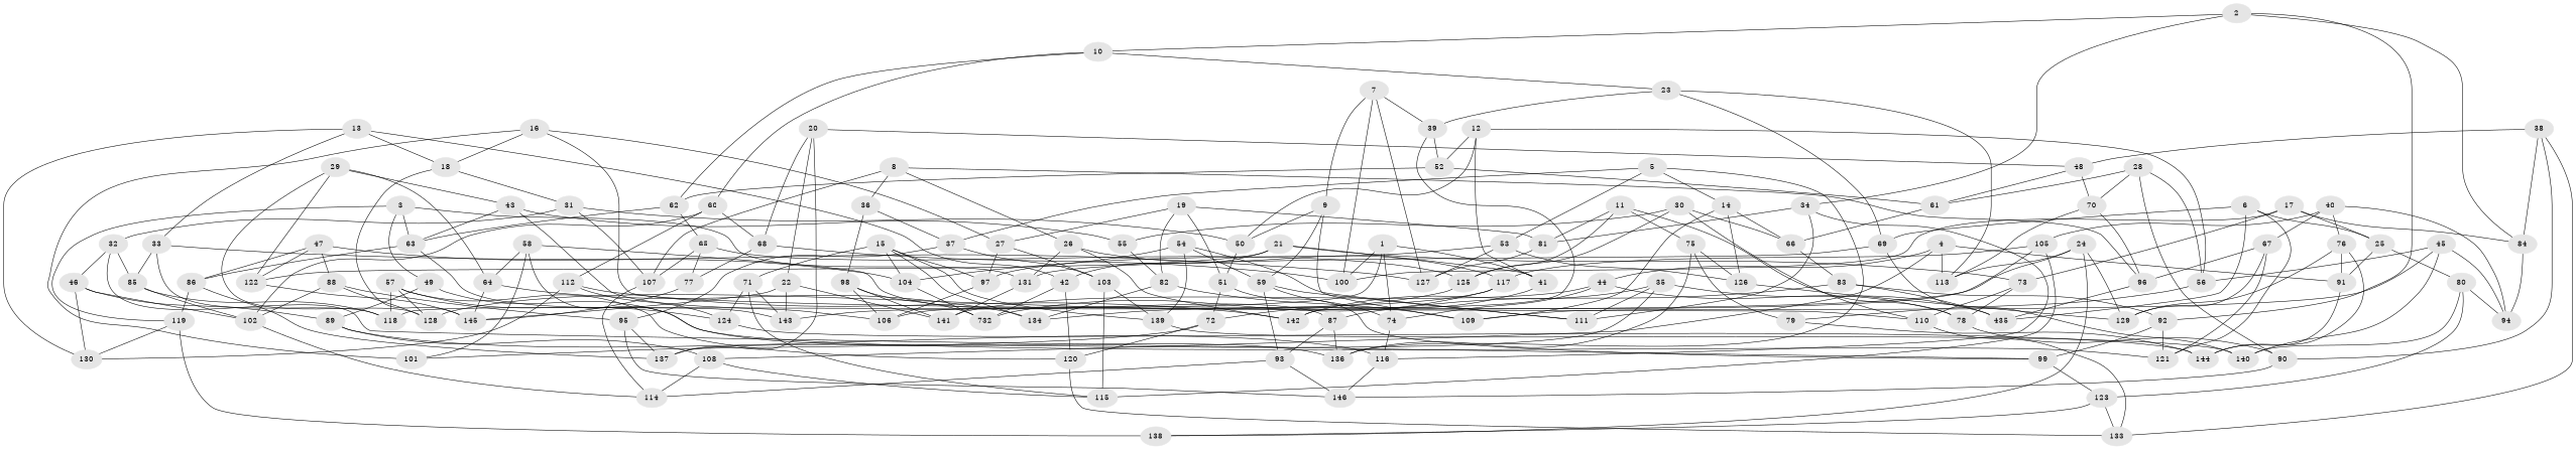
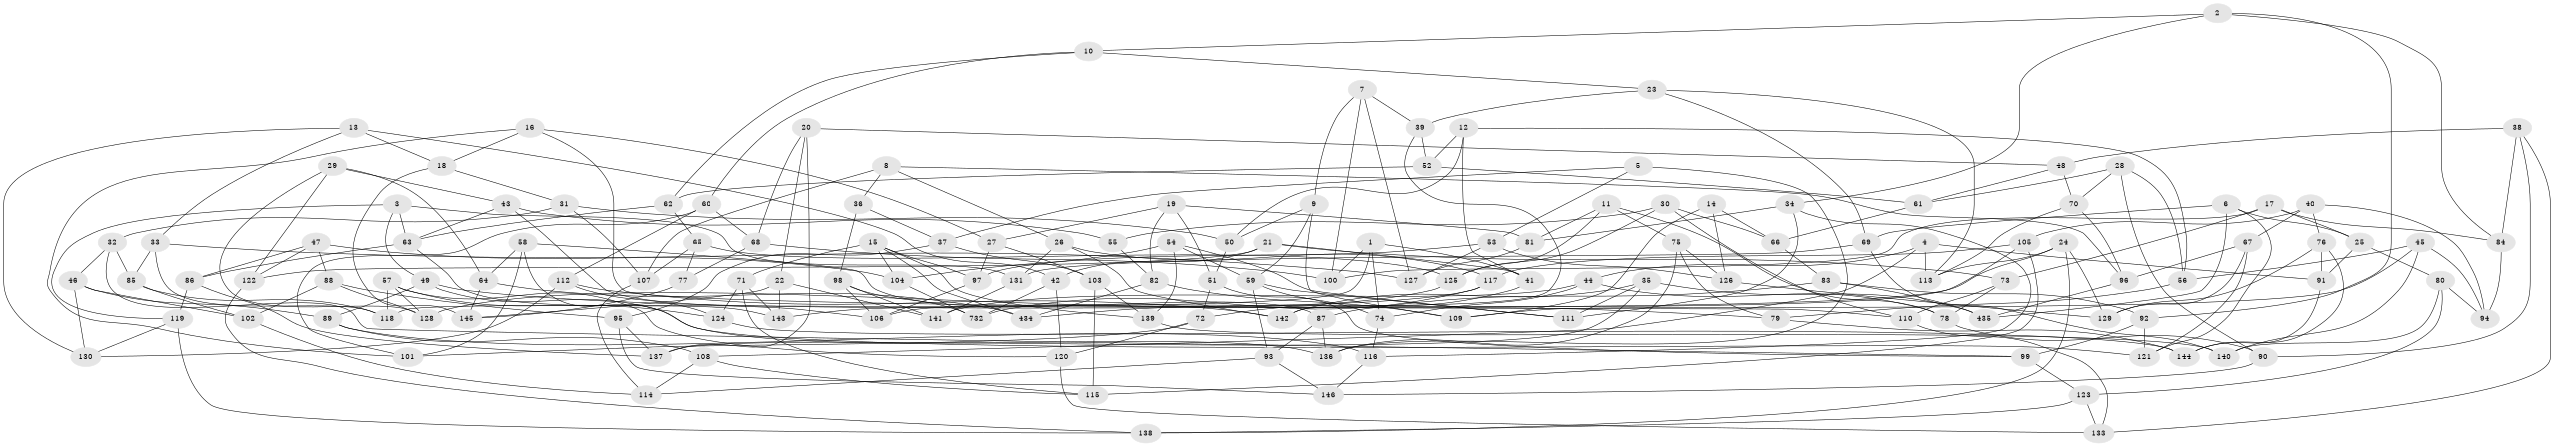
  graph {
    node [color=gray90 style=filled]
    1
    41
    74
    100
    118
    72
    116
    2
    10
    34
    84
    92
    23
    60
    62
    81
    111
    94
    121
    99
    3
    49
    63
    119
    131
    89
    79
    143
    86
    130
    138
    141
    4
    44
    91
    108
    113
    78
    144
    115
    114
    5
    14
    37
    53
    136
    109
    66
    126
    103
    95
    127
    97
    6
    25
    69
    n57 [label=435]
    80
    140
    7
    9
    39
    50
    59
    52
    142
    8
    26
    36
    96
    107
    117
    98
    51
    55
    82
    101
    68
    112
    65
    11
    75
    125
    90
    128
    12
    56
    61
    13
    18
    33
    42
    31
    145
    85
    120
    n97 [label=732]
    83
    129
    15
    71
    104
-   134
+   134 [label=434]
    139
    124
    106
    16
    27
    110
    133
    17
    73
    32
    19
    20
    22
    48
    137
    70
    77
    21
    122
    24
    123
    28
    146
    29
    43
    64
    30
    46
    102
    35
    38
    40
    67
    76
    105
    45
    47
    88
    54
    93
    57
    58
    87
    1 -- 41
    1 -- 74
    1 -- 100
    1 -- 118
    41 -- 72
    74 -- 116
    72 -- 101
    72 -- 120
    116 -- 146
    2 -- 10
    2 -- 34
    2 -- 84
    2 -- 92
    10 -- 23
    10 -- 60
    10 -- 62
    34 -- 116
    34 -- 81
    34 -- 111
    84 -- 94
    92 -- 121
    92 -- 99
    23 -- 113
    23 -- 69
    23 -- 39
-   60 -- 102
+   60 -- 101
    60 -- 68
    60 -- 112
    62 -- 63
    62 -- 65
    81 -- 127
    99 -- 123
    3 -- 49
    3 -- 63
    3 -- 119
    3 -- 131
    49 -- 121
    49 -- 89
+   49 -- 79
    63 -- 143
    63 -- 86
    119 -- 130
    119 -- 138
    131 -- 141
    89 -- 116
    89 -- 108
    79 -- 144
    86 -- 119
    86 -- 137
    4 -- 44
    4 -- 91
    4 -- 108
    4 -- 113
    44 -- 74
    44 -- 141
    44 -- 78
    91 -- 144
    108 -- 115
    108 -- 114
    78 -- 90
-   5 -- 14
    5 -- 37
    5 -- 53
    5 -- 136
    14 -- 109
    14 -- 66
    14 -- 126
    37 -- 103
    37 -- 95
    53 -- 126
    53 -- 127
    53 -- 97
    66 -- 83
    126 -- 129
    103 -- 115
    103 -- 139
    95 -- 137
    95 -- 146
    97 -- 106
    6 -- 121
    6 -- 25
    6 -- 69
    6 -- n57
    25 -- 91
    25 -- 80
    69 -- 131
    69 -- 140
    80 -- 94
    80 -- 140
    80 -- 123
    7 -- 100
    7 -- 127
    7 -- 9
    7 -- 39
    9 -- 109
    9 -- 50
    9 -- 59
    39 -- 52
    39 -- 142
    50 -- 51
    59 -- 74
    59 -- 111
    59 -- 93
    52 -- 62
    52 -- 61
    8 -- 26
    8 -- 36
    8 -- 96
    8 -- 107
    26 -- 131
    26 -- 142
    26 -- 117
    36 -- 37
    36 -- 98
    96 -- n57
    107 -- 114
    117 -- n97
    117 -- 134
    98 -- 141
    98 -- n97
    98 -- 106
    51 -- 72
    51 -- 99
    55 -- 82
    82 -- 109
    82 -- 134
    68 -- 100
    68 -- 77
    112 -- 130
    112 -- 142
    112 -- 124
    65 -- 107
    65 -- 125
    65 -- 77
    11 -- 81
    11 -- 78
    11 -- 75
    11 -- 125
    75 -- 79
    75 -- 136
    75 -- 126
    125 -- 128
    90 -- 146
    12 -- 41
    12 -- 50
    12 -- 52
    12 -- 56
    56 -- 79
    61 -- 66
    13 -- 130
    13 -- 18
    13 -- 33
    13 -- 42
    18 -- 31
    18 -- 145
    33 -- 118
    33 -- 127
    33 -- 85
    42 -- 120
    42 -- n97
    31 -- 50
    31 -- 107
    31 -- 32
    85 -- 118
    85 -- 102
    120 -- 133
    83 -- 92
    83 -- n57
    83 -- 87
    15 -- 97
    15 -- 71
    15 -- 104
    15 -- 134
    15 -- 139
    71 -- 143
    71 -- 115
    71 -- 124
    104 -- n97
    139 -- 140
    124 -- 144
    16 -- 101
    16 -- 18
    16 -- 27
    16 -- 110
    27 -- 103
    27 -- 97
    110 -- 133
    17 -- 100
    17 -- 84
    17 -- 25
    17 -- 73
    73 -- 78
    73 -- 110
    32 -- 99
    32 -- 85
    32 -- 46
    19 -- 81
    19 -- 51
    19 -- 82
    19 -- 27
    20 -- 68
    20 -- 22
    20 -- 48
    20 -- 137
    22 -- 143
    22 -- 141
    22 -- 145
    48 -- 61
    48 -- 70
    70 -- 113
    70 -- 96
    77 -- 145
    21 -- 41
    21 -- 42
    21 -- 73
    21 -- 122
-   122 -- 145
+   122 -- 138
    24 -- 143
    24 -- 138
    24 -- 113
    24 -- 129
    123 -- 138
    123 -- 133
    28 -- 90
    28 -- 56
    28 -- 61
    28 -- 70
    29 -- 128
    29 -- 122
    29 -- 43
    29 -- 64
    43 -- 63
    43 -- 55
    43 -- 106
    64 -- 145
    64 -- 134
    30 -- 66
    30 -- 55
    30 -- 125
    30 -- 110
    46 -- 89
    46 -- 130
    46 -- 102
    102 -- 114
    35 -- 111
    35 -- n57
    35 -- 142
    35 -- 137
    38 -- 84
    38 -- 90
    38 -- 133
    38 -- 48
    40 -- 94
    40 -- 67
    40 -- 76
    40 -- 105
    67 -- 121
    67 -- 96
    67 -- 129
    76 -- 91
    76 -- 144
    76 -- 129
    105 -- 115
    105 -- 117
    105 -- 106
    45 -- 94
    45 -- 109
    45 -- 140
    45 -- 56
    47 -- 86
    47 -- 104
    47 -- 122
    47 -- 88
    88 -- 95
    88 -- 128
    88 -- 102
    54 -- 111
    54 -- 59
    54 -- 104
    54 -- 139
    93 -- 114
    93 -- 146
    57 -- 118
    57 -- 128
    57 -- 120
    57 -- 124
    58 -- 136
    58 -- 101
    58 -- 64
    58 -- 87
    87 -- 136
    87 -- 93
  }
